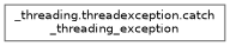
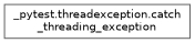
  digraph {
    rankdir=LR
-   n1 [color=grey40 fillcolor=white fontname=Helvetica fontsize=10 height=0.2 label="_threading.threadexception.catch\l_threading_exception" shape=box style=filled width=0.4]
+   n1 [color=grey40 fillcolor=white fontname=Helvetica fontsize=10 height=0.2 label="_pytest.threadexception.catch\l_threading_exception" shape=box style=filled width=0.4]
  }
